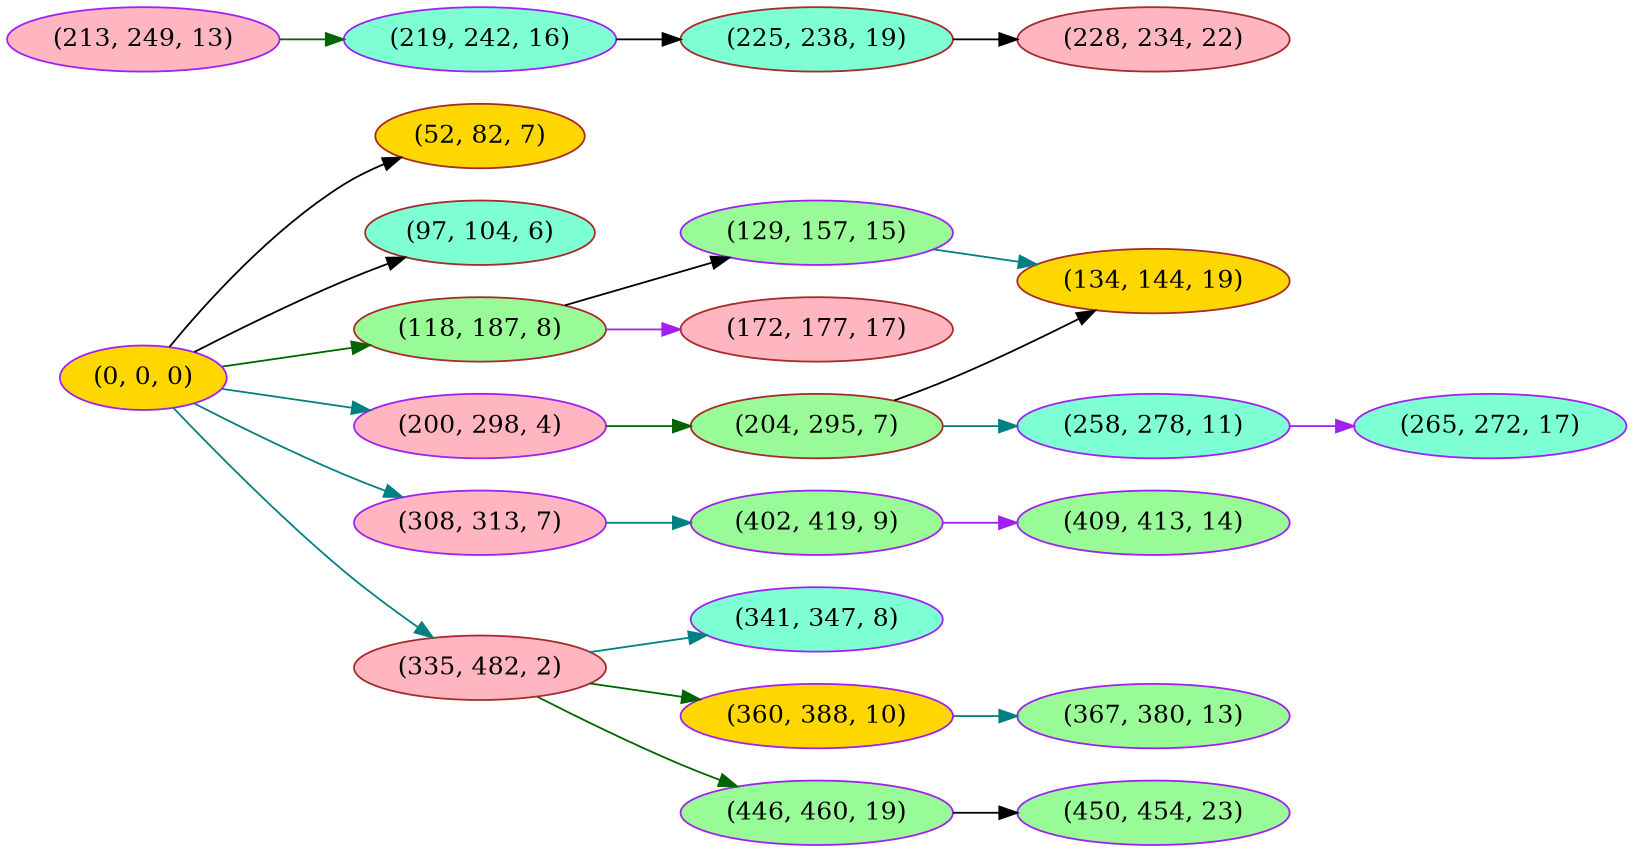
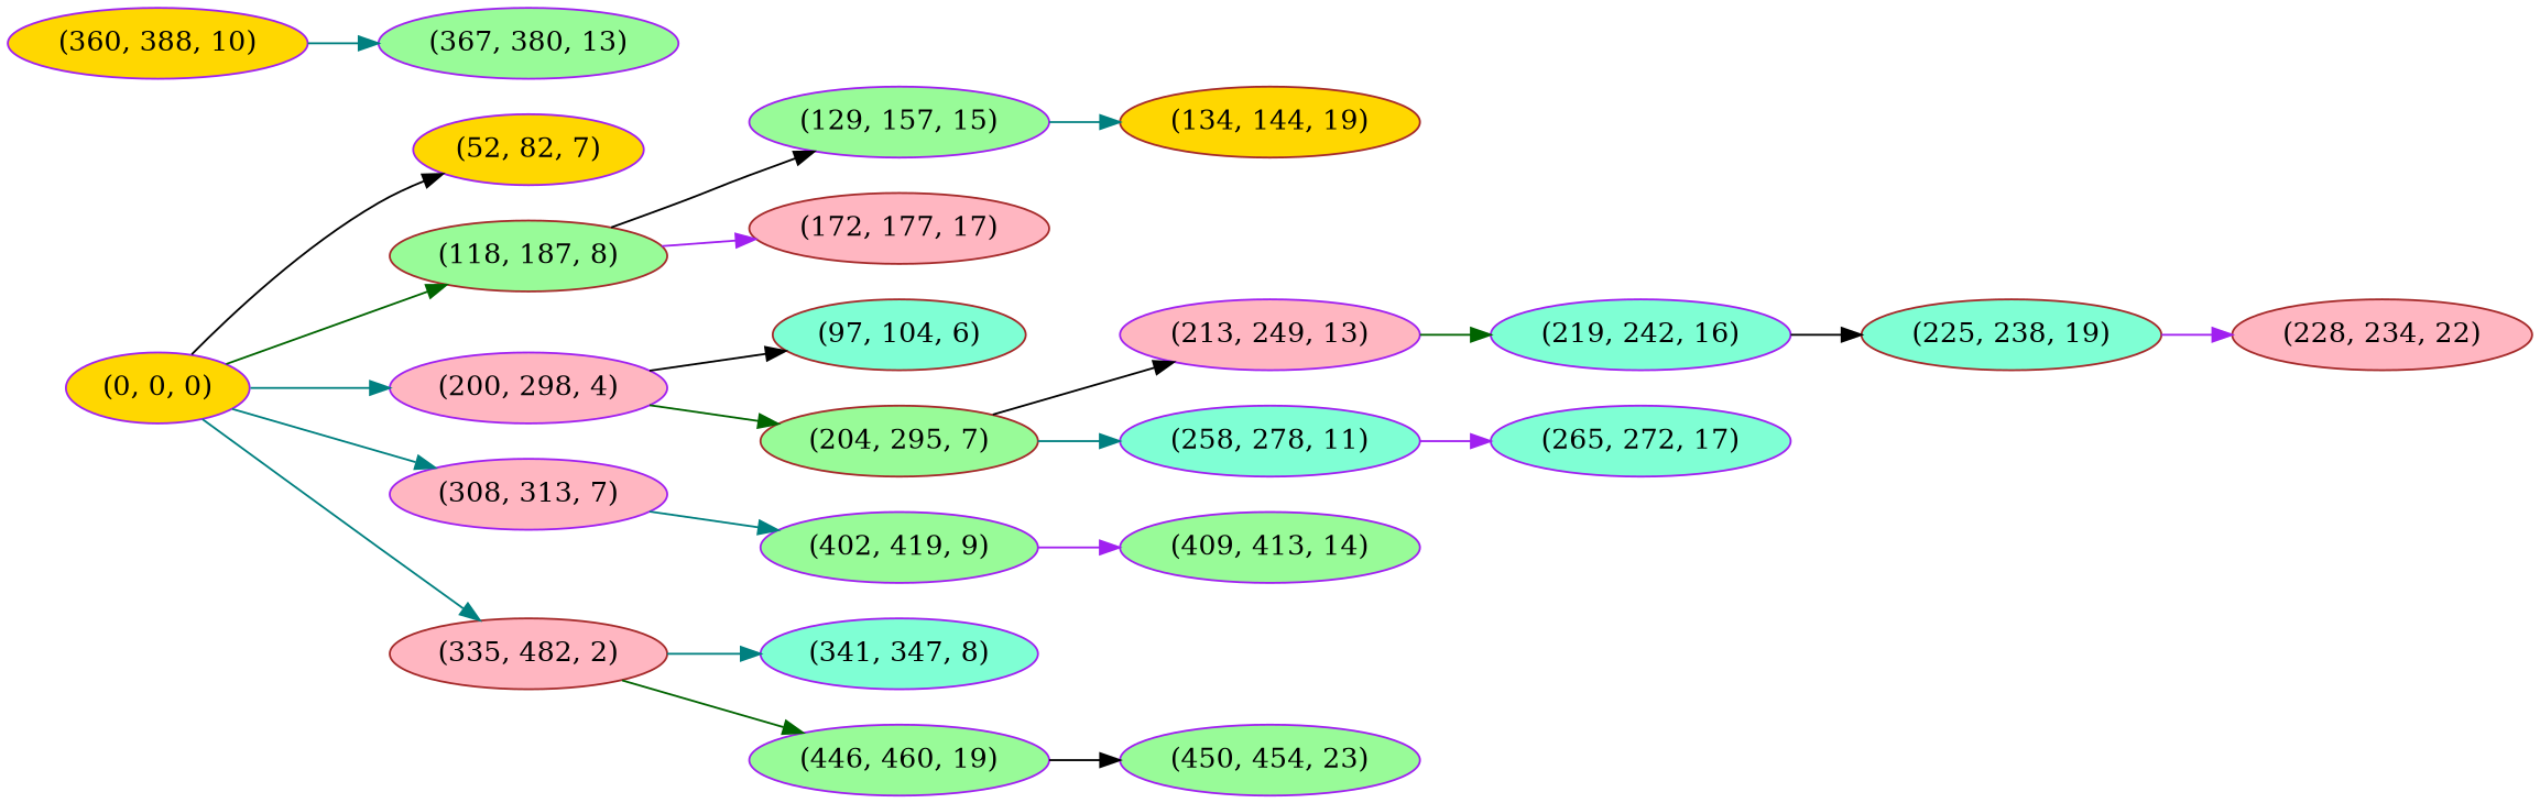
  digraph {
    rankdir=LR
    node [color=purple fillcolor=palegreen style=filled]
    edge [color=teal]
    "(0, 0, 0)" [fillcolor=gold]
-   "(52, 82, 7)" [color=brown fillcolor=gold]
+   "(52, 82, 7)" [fillcolor=gold]
    "(97, 104, 6)" [color=brown fillcolor=aquamarine]
    "(118, 187, 8)" [color=brown]
    "(200, 298, 4)" [fillcolor=lightpink]
    "(308, 313, 7)" [fillcolor=lightpink]
    "(335, 482, 2)" [color=brown fillcolor=lightpink]
    "(129, 157, 15)"
    "(172, 177, 17)" [color=brown fillcolor=lightpink]
    "(204, 295, 7)" [color=brown]
    "(402, 419, 9)"
    "(341, 347, 8)" [fillcolor=aquamarine]
    "(360, 388, 10)" [fillcolor=gold]
    "(446, 460, 19)"
    "(134, 144, 19)" [color=brown fillcolor=gold]
    "(213, 249, 13)" [fillcolor=lightpink]
    "(258, 278, 11)" [fillcolor=aquamarine]
    "(219, 242, 16)" [fillcolor=aquamarine]
    "(265, 272, 17)" [fillcolor=aquamarine]
    "(225, 238, 19)" [color=brown fillcolor=aquamarine]
    "(228, 234, 22)" [color=brown fillcolor=lightpink]
    "(367, 380, 13)"
    "(409, 413, 14)"
    "(450, 454, 23)"
    "(0, 0, 0)" -> "(52, 82, 7)" [color=black]
-   "(0, 0, 0)" -> "(97, 104, 6)" [color=black]
+   "(200, 298, 4)" -> "(97, 104, 6)" [color=black]
    "(0, 0, 0)" -> "(118, 187, 8)" [color=darkgreen]
    "(0, 0, 0)" -> "(200, 298, 4)"
    "(0, 0, 0)" -> "(308, 313, 7)"
    "(0, 0, 0)" -> "(335, 482, 2)"
    "(118, 187, 8)" -> "(129, 157, 15)" [color=black]
    "(118, 187, 8)" -> "(172, 177, 17)" [color=purple]
    "(200, 298, 4)" -> "(204, 295, 7)" [color=darkgreen]
    "(308, 313, 7)" -> "(402, 419, 9)"
    "(335, 482, 2)" -> "(341, 347, 8)"
-   "(335, 482, 2)" -> "(360, 388, 10)" [color=darkgreen]
    "(335, 482, 2)" -> "(446, 460, 19)" [color=darkgreen]
    "(129, 157, 15)" -> "(134, 144, 19)"
-   "(204, 295, 7)" -> "(134, 144, 19)" [color=black]
+   "(204, 295, 7)" -> "(213, 249, 13)" [color=black]
    "(204, 295, 7)" -> "(258, 278, 11)"
    "(402, 419, 9)" -> "(409, 413, 14)" [color=purple]
    "(360, 388, 10)" -> "(367, 380, 13)"
    "(446, 460, 19)" -> "(450, 454, 23)" [color=black]
    "(213, 249, 13)" -> "(219, 242, 16)" [color=darkgreen]
    "(258, 278, 11)" -> "(265, 272, 17)" [color=purple]
    "(219, 242, 16)" -> "(225, 238, 19)" [color=black]
-   "(225, 238, 19)" -> "(228, 234, 22)" [color=black]
+   "(225, 238, 19)" -> "(228, 234, 22)" [color=purple]
  }
